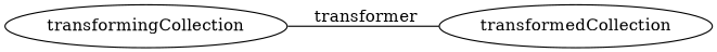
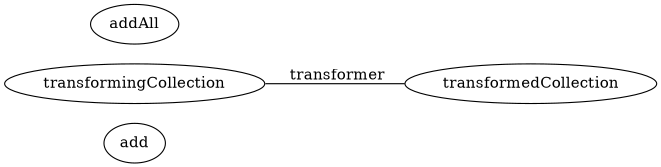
  digraph {
    rankdir=LR
+   add
    transformingCollection
    transformedCollection
+   addAll
    transformingCollection -> transformedCollection [dir=none label=" transformer"]
  }
